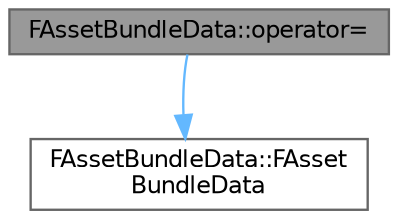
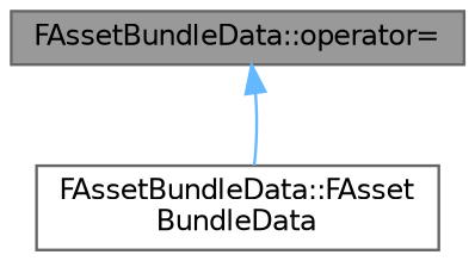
  digraph {
    rankdir=TB
    fontname="DejaVu Sans"
    node [fontname="DejaVu Sans" fontsize=10 shape=box style=filled]
    n1 [color=gray40 fillcolor=grey60 fontcolor=black height=0.2 label="FAssetBundleData::operator=" width=0.4]
    n2 [color=grey40 fillcolor=white height=0.2 label="FAssetBundleData::FAsset\lBundleData" width=0.4]
-   n1 -> n2 [color=steelblue1 fontname="DejaVu Sans" fontsize=10 labelfontname=Helvetica labelfontsize=10 style=solid]
+   n2 -> n1 [color=steelblue1 fontname="DejaVu Sans" fontsize=10 labelfontname=Helvetica labelfontsize=10 style=solid]
  }
